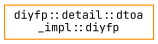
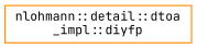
  digraph {
    rankdir=LR
    fontname="JetBrains Mono"
-   n1 [color=darkorange fillcolor=white fontname="JetBrains Mono" fontsize=10 height=0.2 label="diyfp::detail::dtoa\l_impl::diyfp" shape=record style=filled width=0.4]
+   n1 [color=darkorange fillcolor=white fontname="JetBrains Mono" fontsize=10 height=0.2 label="nlohmann::detail::dtoa\l_impl::diyfp" shape=record style=filled width=0.4]
  }
